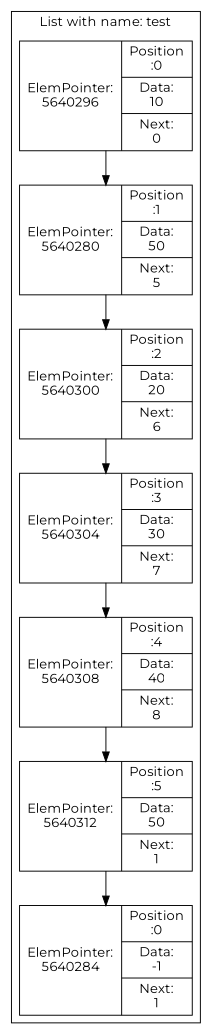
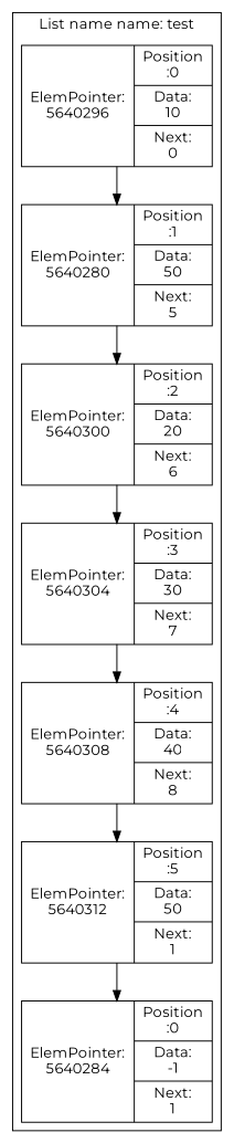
  digraph {
    rankdir=TB
    fontname=Montserrat
    node [shape=record fontname=Montserrat]
    edge [fontname=Montserrat]
    n1 [label="ElemPointer:\n5640296 | {Position\n:0 | Data:\n10 | Next:\n0}"]
    n2 [label="ElemPointer:\n5640280 | {Position\n:1 | Data:\n50 | Next:\n5}"]
    n3 [label="ElemPointer:\n5640300 | {Position\n:2 | Data:\n20 | Next:\n6}"]
    n4 [label="ElemPointer:\n5640304 | {Position\n:3 | Data:\n30 | Next:\n7}"]
    n5 [label="ElemPointer:\n5640308 | {Position\n:4 | Data:\n40 | Next:\n8}"]
    n6 [label="ElemPointer:\n5640312 | {Position\n:5 | Data:\n50 | Next:\n1}"]
    n7 [label="ElemPointer:\n5640284 | {Position\n:0 | Data:\n-1 | Next:\n1}"]
    subgraph cluster_1 {
-     label="List with name: test"
+     label="List name name: test"
      n1
      n2
      n3
      n4
      n5
      n6
      n7
    }
    n1 -> n2
    n2 -> n3
    n3 -> n4
    n4 -> n5
    n5 -> n6
    n6 -> n7
  }
